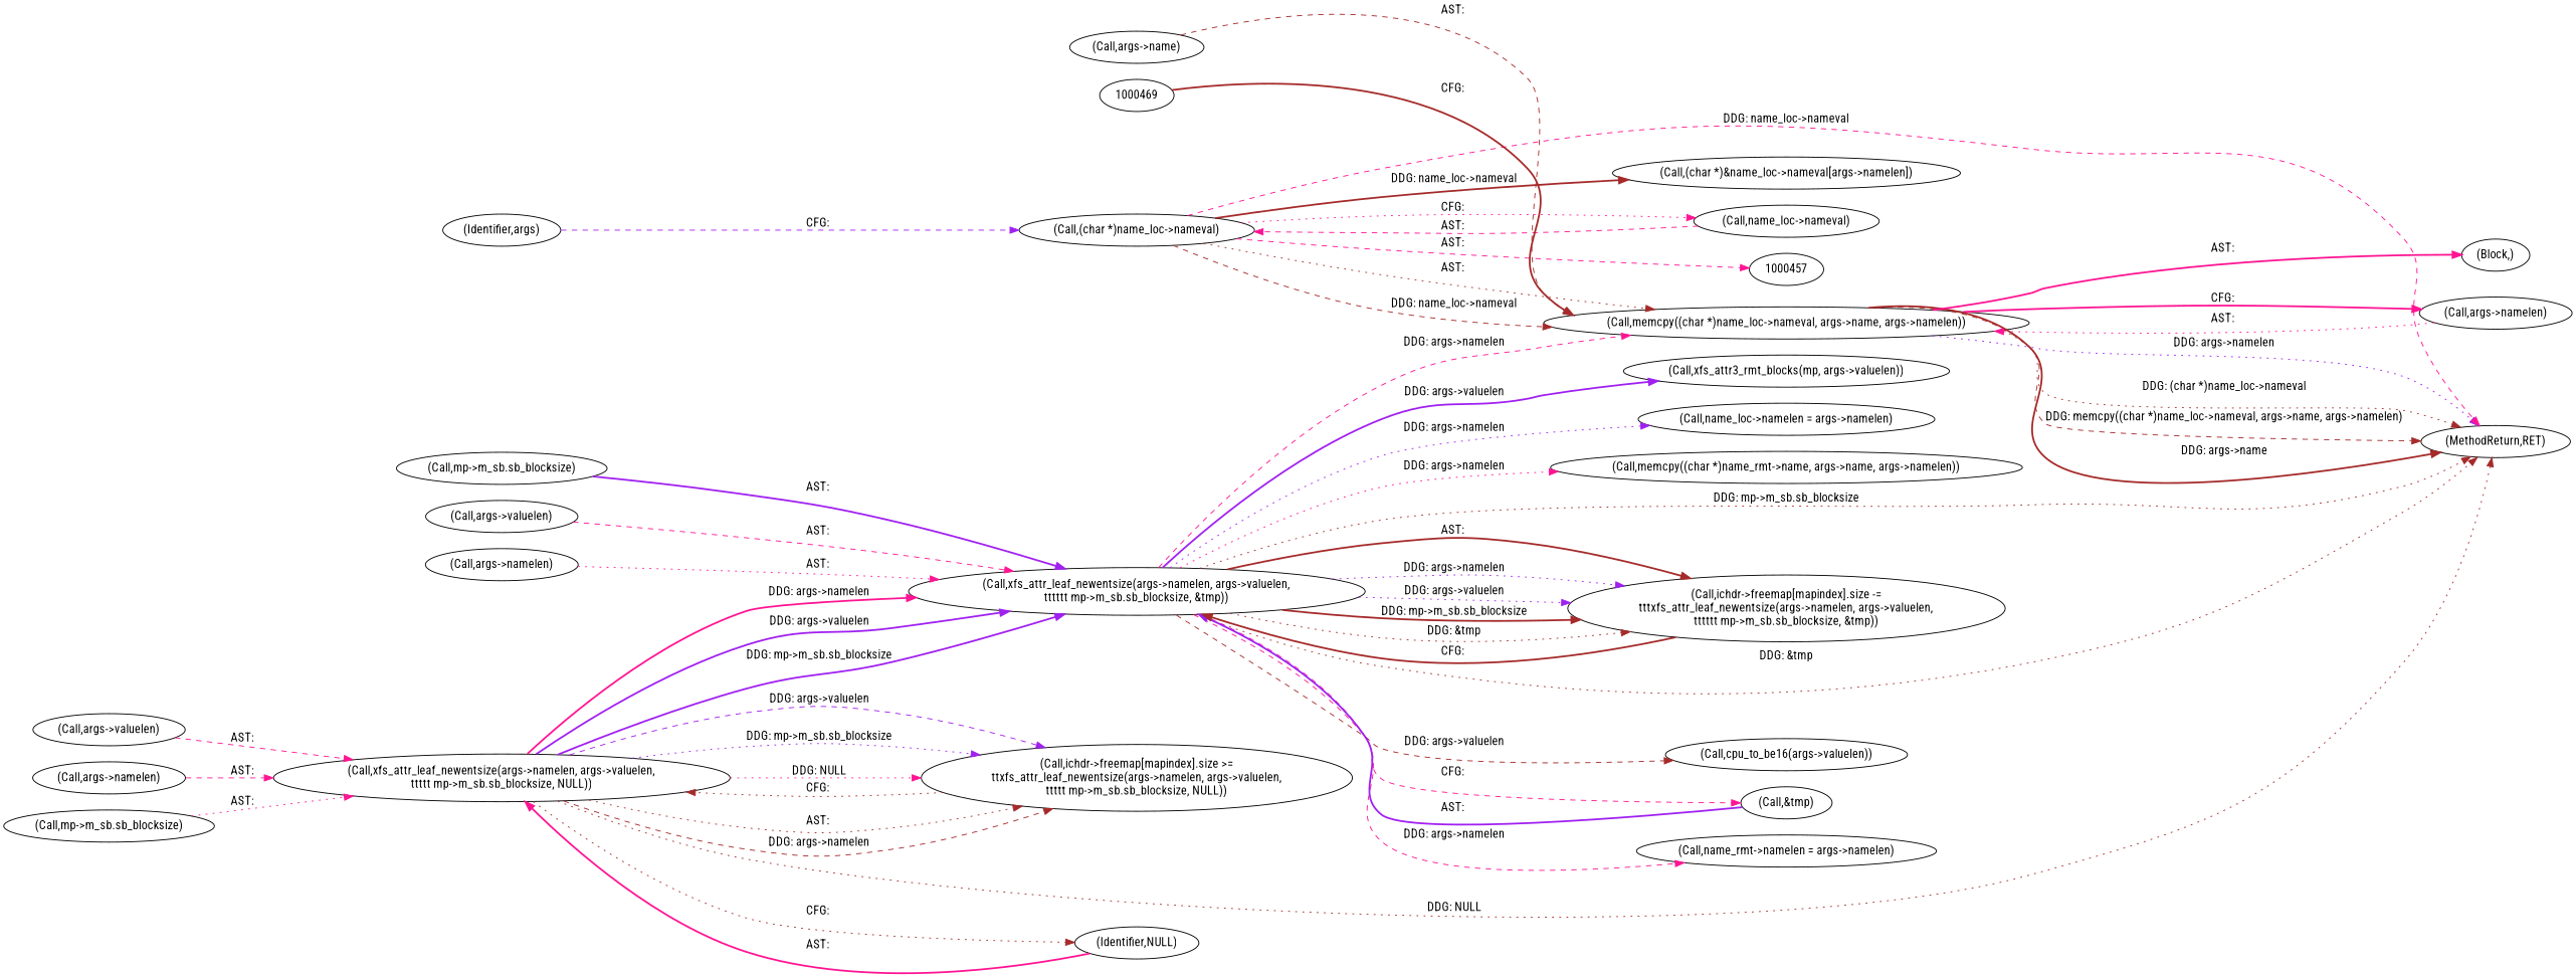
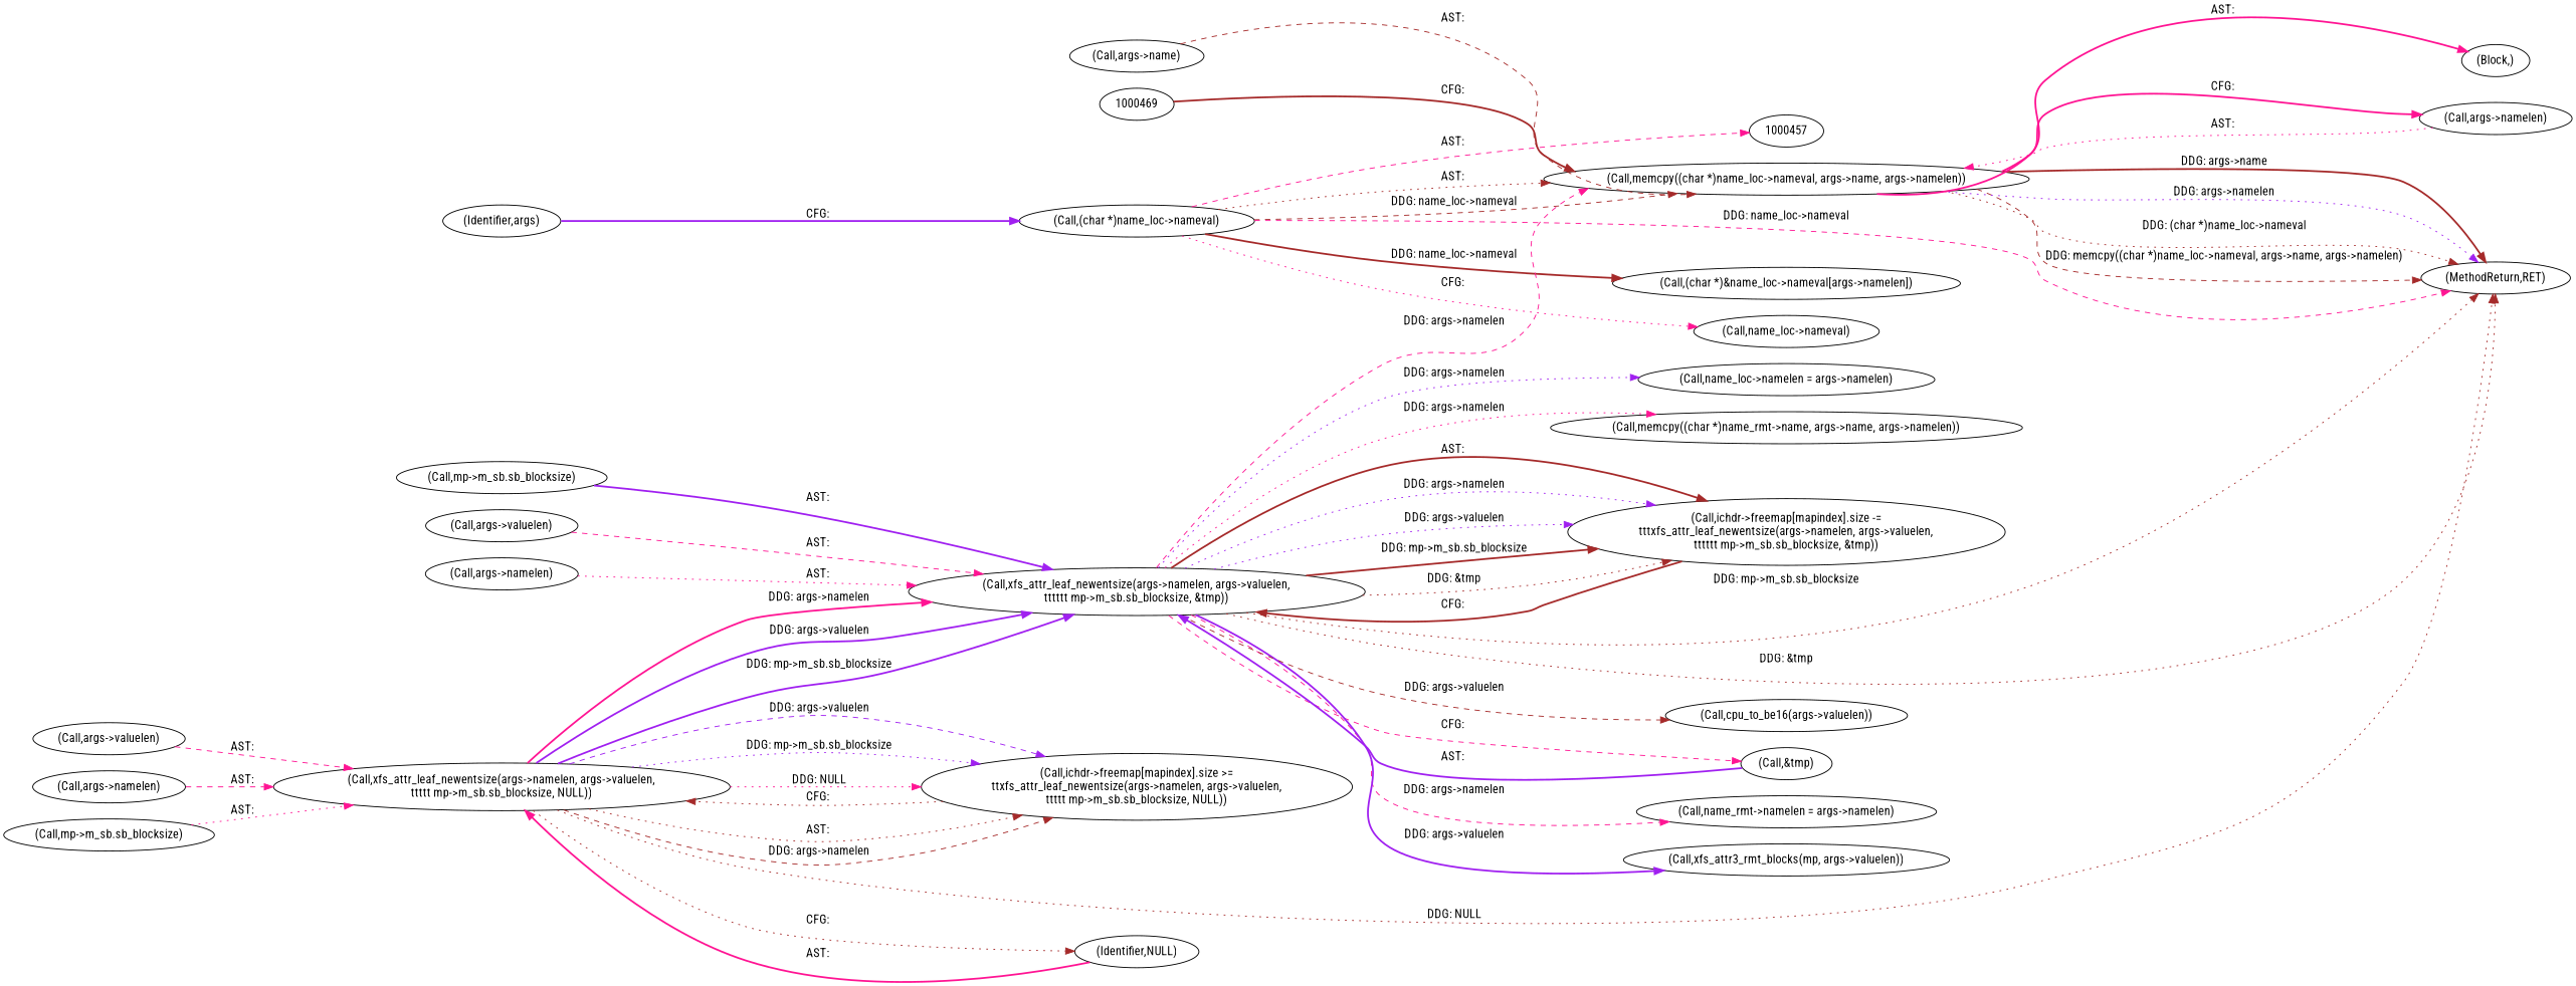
  digraph {
    fontname="Roboto Condensed"
    rankdir=LR
    node [fontname="Roboto Condensed"]
    edge [color=brown fontname="Roboto Condensed" style=dotted]
    n1 [label="(Call,memcpy((char *)name_loc->nameval, args->name, args->namelen))"]
    n2 [label="(Call,args->namelen)"]
    n3 [label="(MethodReturn,RET)"]
    n4 [label="(Block,)"]
    n5 [label="(Call,(char *)name_loc->nameval)"]
    n6 [label="(Call,(char *)&name_loc->nameval[args->namelen])"]
    n7 [label="(Call,name_loc->nameval)"]
    1000457
    n9 [label="(Call,xfs_attr_leaf_newentsize(args->namelen, args->valuelen,\n\t\t\t\t\t\t mp->m_sb.sb_blocksize, &tmp))"]
    n10 [label="(Call,&tmp)"]
    n11 [label="(Call,name_rmt->namelen = args->namelen)"]
    n12 [label="(Call,xfs_attr3_rmt_blocks(mp, args->valuelen))"]
    n13 [label="(Call,name_loc->namelen = args->namelen)"]
    n14 [label="(Call,memcpy((char *)name_rmt->name, args->name, args->namelen))"]
    n15 [label="(Call,ichdr->freemap[mapindex].size -=\n\t\t\txfs_attr_leaf_newentsize(args->namelen, args->valuelen,\n\t\t\t\t\t\t mp->m_sb.sb_blocksize, &tmp))"]
    n16 [label="(Call,cpu_to_be16(args->valuelen))"]
    n17 [label="(Call,xfs_attr_leaf_newentsize(args->namelen, args->valuelen,\n\t\t\t\t\t mp->m_sb.sb_blocksize, NULL))"]
    n18 [label="(Identifier,NULL)"]
    n19 [label="(Call,ichdr->freemap[mapindex].size >=\n\t\txfs_attr_leaf_newentsize(args->namelen, args->valuelen,\n\t\t\t\t\t mp->m_sb.sb_blocksize, NULL))"]
    n20 [label="(Call,args->name)"]
    n21 [label="(Call,args->valuelen)"]
    n22 [label="(Call,mp->m_sb.sb_blocksize)"]
    n23 [label="(Identifier,args)"]
    n24 [label="(Call,args->namelen)"]
    n25 [label="(Call,args->valuelen)"]
    n26 [label="(Call,args->namelen)"]
    n27 [label="(Call,mp->m_sb.sb_blocksize)"]
    1000469
    n1 -> n2 [color=deeppink label="CFG: " style=bold]
    n1 -> n3 [label="DDG: memcpy((char *)name_loc->nameval, args->name, args->namelen)" style=dashed]
    n1 -> n3 [label="DDG: args->name" style=bold]
    n1 -> n3 [color=purple label="DDG: args->namelen"]
    n1 -> n3 [label="DDG: (char *)name_loc->nameval"]
    n1 -> n4 [color=deeppink label="AST: " style=bold]
    n2 -> n1 [color=deeppink label="AST: "]
    n5 -> n1 [label="AST: "]
    n5 -> n1 [label="DDG: name_loc->nameval" style=dashed]
    n5 -> n3 [color=deeppink label="DDG: name_loc->nameval" style=dashed]
    n5 -> n6 [label="DDG: name_loc->nameval" style=bold]
    n5 -> n7 [color=deeppink label="CFG: "]
    n5 -> 1000457 [color=deeppink label="AST: " style=dashed]
-   n7 -> n5 [color=deeppink label="AST: " style=dashed]
    n9 -> n1 [color=deeppink label="DDG: args->namelen" style=dashed]
    n9 -> n3 [label="DDG: mp->m_sb.sb_blocksize"]
    n9 -> n3 [label="DDG: &tmp"]
    n9 -> n10 [color=deeppink label="CFG: " style=dashed]
    n9 -> n11 [color=deeppink label="DDG: args->namelen" style=dashed]
    n9 -> n12 [color=purple label="DDG: args->valuelen" style=bold]
    n9 -> n13 [color=purple label="DDG: args->namelen"]
    n9 -> n14 [color=deeppink label="DDG: args->namelen"]
    n9 -> n15 [label="AST: " style=bold]
    n9 -> n15 [color=purple label="DDG: args->namelen"]
    n9 -> n15 [color=purple label="DDG: args->valuelen"]
    n9 -> n15 [label="DDG: mp->m_sb.sb_blocksize" style=bold]
    n9 -> n15 [label="DDG: &tmp"]
    n9 -> n16 [label="DDG: args->valuelen" style=dashed]
    n10 -> n9 [color=purple label="AST: " style=bold]
    n15 -> n9 [label="CFG: " style=bold]
    n17 -> n3 [label="DDG: NULL"]
    n17 -> n9 [color=deeppink label="DDG: args->namelen" style=bold]
    n17 -> n9 [color=purple label="DDG: args->valuelen" style=bold]
    n17 -> n9 [color=purple label="DDG: mp->m_sb.sb_blocksize" style=bold]
    n17 -> n18 [label="CFG: "]
    n17 -> n19 [label="AST: "]
    n17 -> n19 [label="DDG: args->namelen" style=dashed]
    n17 -> n19 [color=purple label="DDG: args->valuelen" style=dashed]
    n17 -> n19 [color=purple label="DDG: mp->m_sb.sb_blocksize"]
    n17 -> n19 [color=deeppink label="DDG: NULL"]
    n18 -> n17 [color=deeppink label="AST: " style=bold]
    n19 -> n17 [label="CFG: "]
    n20 -> n1 [label="AST: " style=dashed]
    n21 -> n17 [color=deeppink label="AST: " style=dashed]
    n22 -> n9 [color=purple label="AST: " style=bold]
-   n23 -> n5 [color=purple label="CFG: " style=dashed]
+   n23 -> n5 [color=purple label="CFG: " style=bold]
    n24 -> n17 [color=deeppink label="AST: " style=dashed]
    n25 -> n9 [color=deeppink label="AST: " style=dashed]
    n26 -> n9 [color=deeppink label="AST: "]
    n27 -> n17 [color=deeppink label="AST: "]
    1000469 -> n1 [label="CFG: " style=bold]
  }
